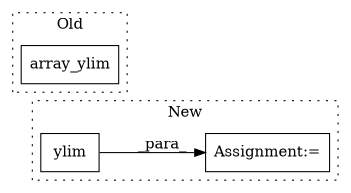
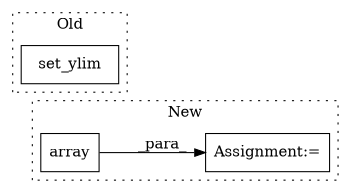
  digraph {
    rankdir=LR
    node [a=32 shape=box]
-   n1 [l="17,-5" label=ylim s="18502,18620"]
+   n1 [l="17,-5" label=array s="18502,18620"]
    n2 [a=7 l="65,2" label="Assignment:=" s="18807,18900"]
-   n3 [l="9,1" label=array_ylim s="18483,18502"]
+   n3 [l="9,1" label=set_ylim s="18483,18502"]
    subgraph cluster_1 {
      label=New
      style=dotted
      n1
      n2
    }
    subgraph cluster_2 {
      label=Old
      style=dotted
      n3
    }
    n1 -> n2 [label=_para_]
  }
